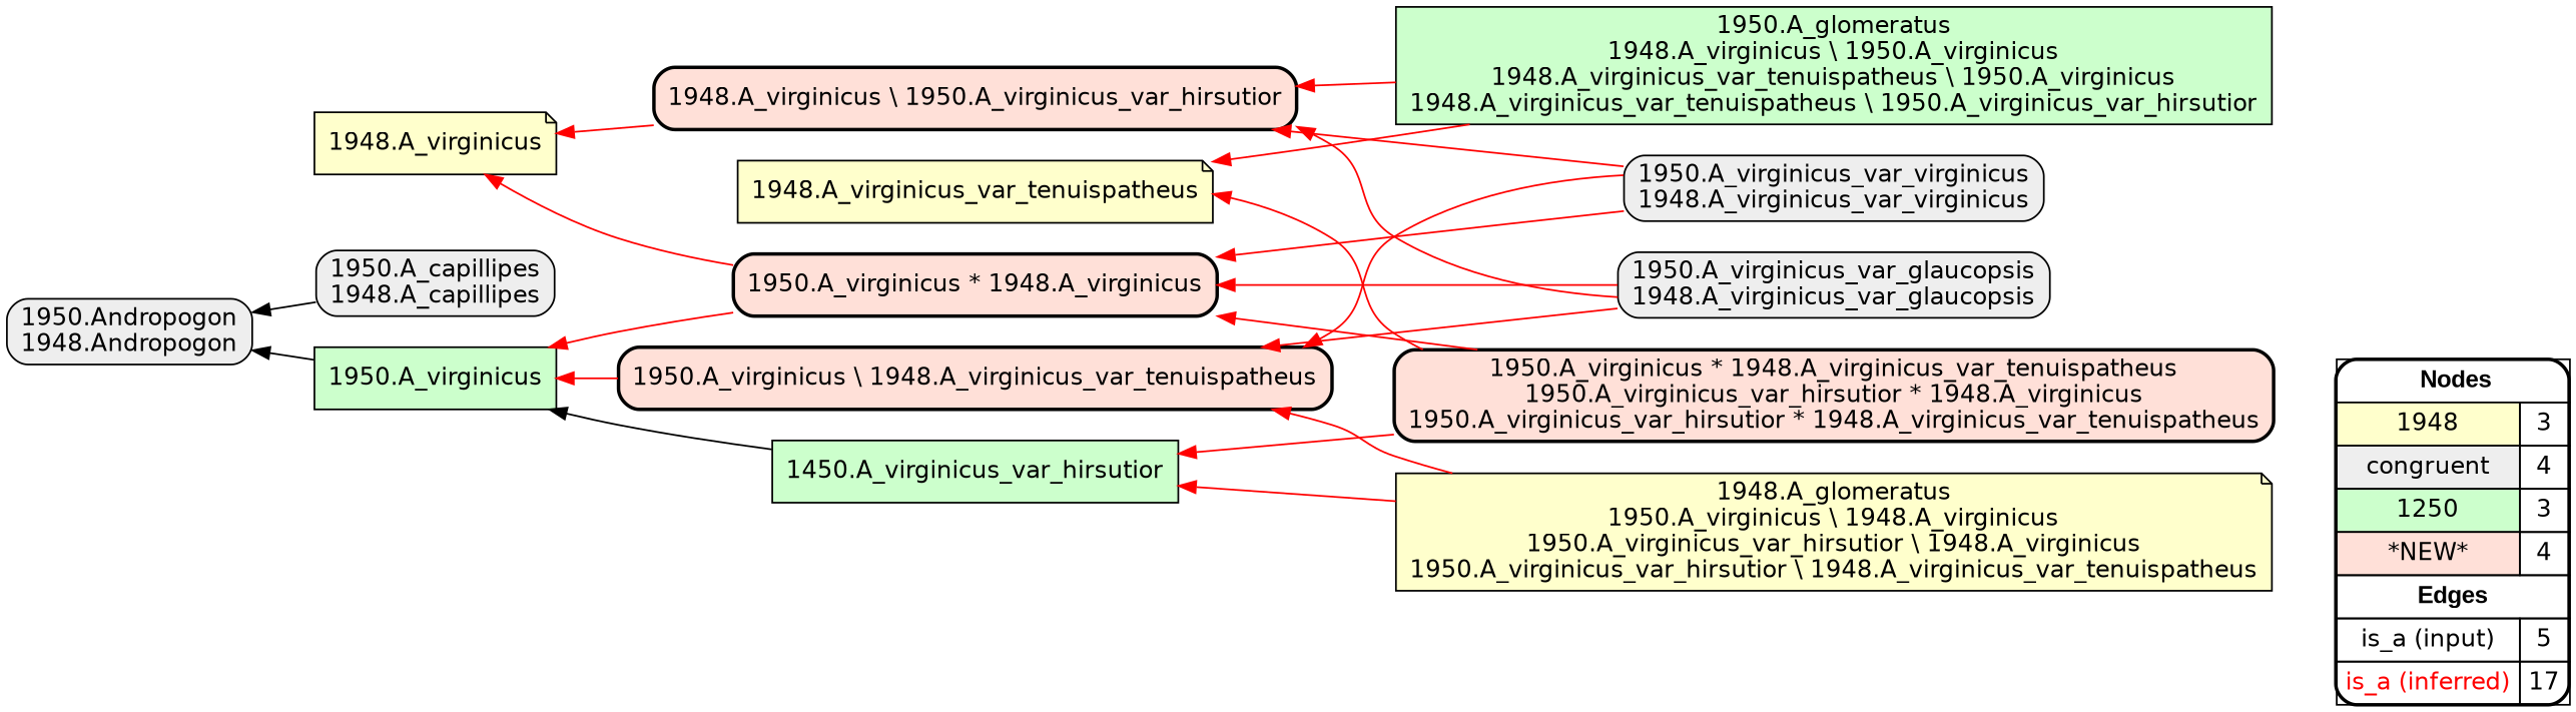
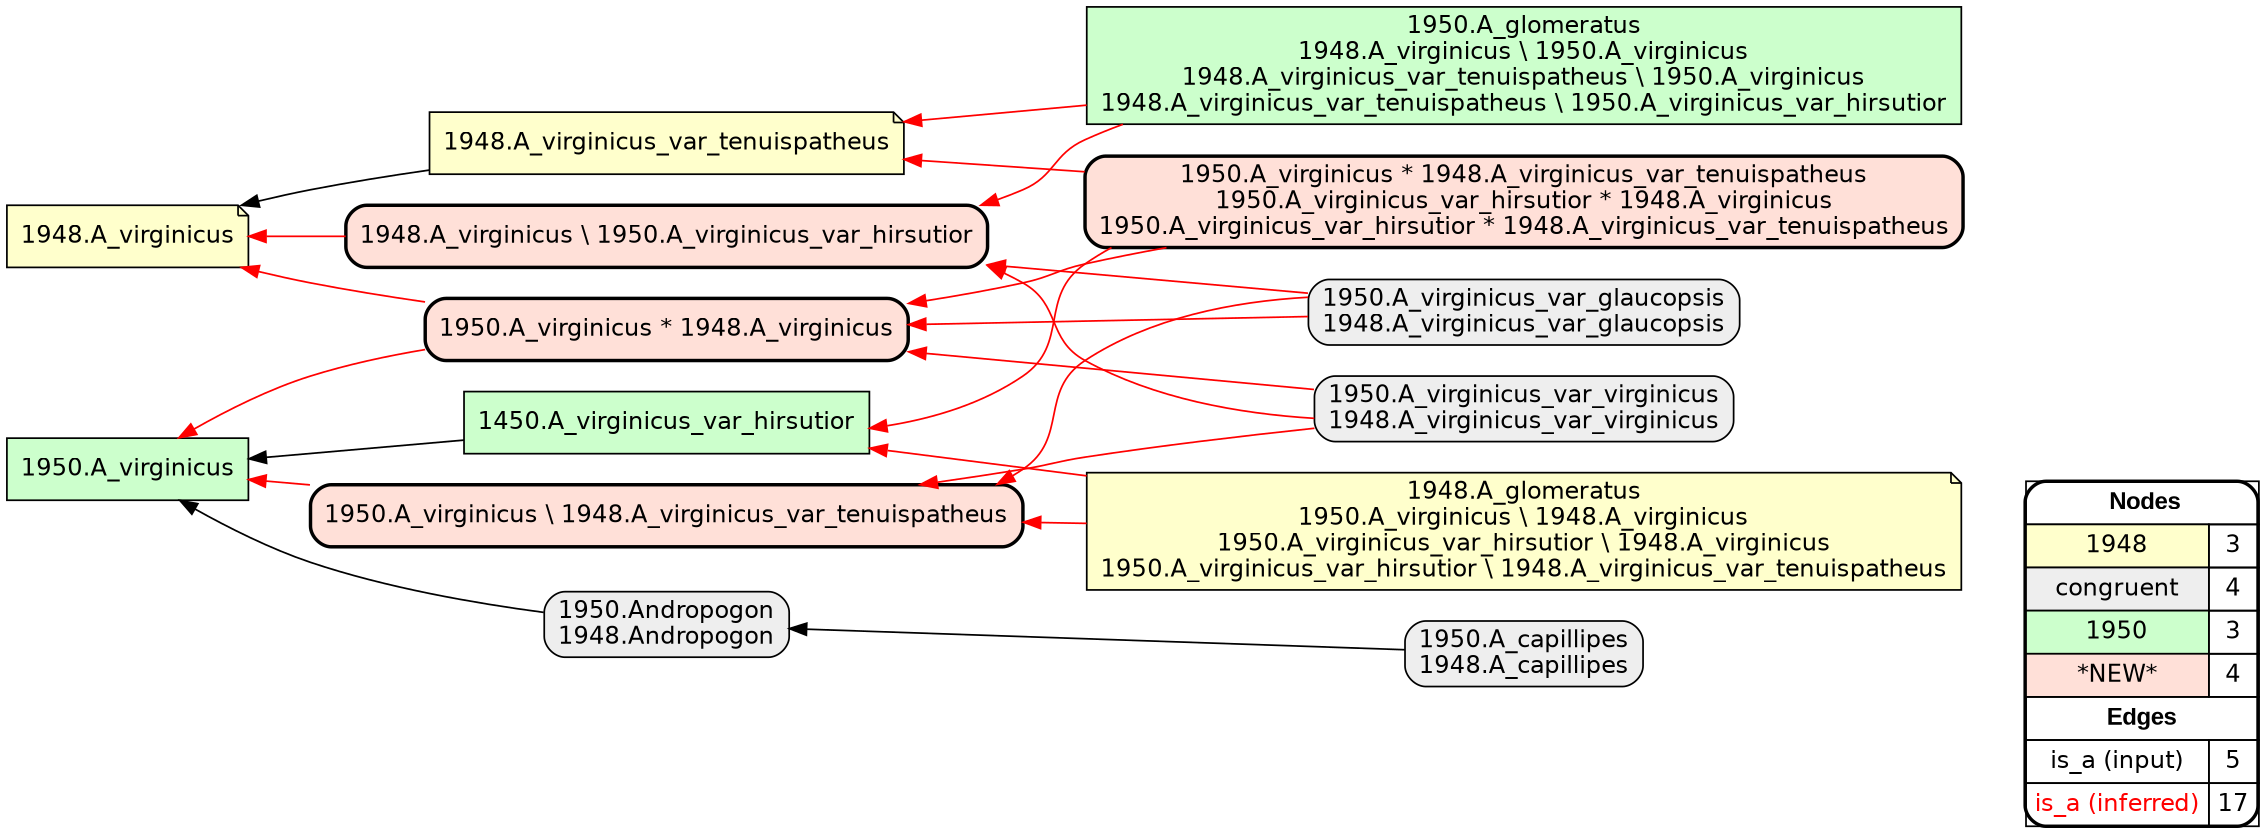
  digraph {
    rankdir=RL
    node [fillcolor="#EEEEEE" fontname=helvetica shape=box style=filled]
    edge [arrowhead=normal color="#FF0000" constraint=true penwidth=1 style=solid]
-   n1 [fillcolor=white label=<   <TABLE BORDER="0" CELLBORDER="1" CELLSPACING="0" CELLPADDING="4">  <TR> <TD COLSPAN="2"><font face="Arial Black"> Nodes</font></TD> </TR>  <TR>   <TD bgcolor="#FFFFCC" fontname="helvetica">1948</TD>   <TD>3</TD>   </TR>  <TR>   <TD bgcolor="#EEEEEE" fontname="helvetica">congruent</TD>   <TD>4</TD>   </TR>  <TR>   <TD bgcolor="#CCFFCC" fontname="helvetica">1250</TD>   <TD>3</TD>   </TR>  <TR>   <TD bgcolor="#FFE0D8" fontname="helvetica">*NEW*</TD>   <TD>4</TD>   </TR>  <TR> <TD COLSPAN="2"><font face = "Arial Black"> Edges </font></TD> </TR>  <TR>   <TD><font color ="#000000">is_a (input)</font></TD><TD>5</TD> </TR> <TR>   <TD><font color ="#FF0000">is_a (inferred)</font></TD><TD>17</TD> </TR> </TABLE>   > margin=0 style="filled,rounded,bold"]
+   n1 [fillcolor=white label=<   <TABLE BORDER="0" CELLBORDER="1" CELLSPACING="0" CELLPADDING="4">  <TR> <TD COLSPAN="2"><font face="Arial Black"> Nodes</font></TD> </TR>  <TR>   <TD bgcolor="#FFFFCC" fontname="helvetica">1948</TD>   <TD>3</TD>   </TR>  <TR>   <TD bgcolor="#EEEEEE" fontname="helvetica">congruent</TD>   <TD>4</TD>   </TR>  <TR>   <TD bgcolor="#CCFFCC" fontname="helvetica">1950</TD>   <TD>3</TD>   </TR>  <TR>   <TD bgcolor="#FFE0D8" fontname="helvetica">*NEW*</TD>   <TD>4</TD>   </TR>  <TR> <TD COLSPAN="2"><font face = "Arial Black"> Edges </font></TD> </TR>  <TR>   <TD><font color ="#000000">is_a (input)</font></TD><TD>5</TD> </TR> <TR>   <TD><font color ="#FF0000">is_a (inferred)</font></TD><TD>17</TD> </TR> </TABLE>   > margin=0 style="filled,rounded,bold"]
    "1948.A_virginicus" [fillcolor="#FFFFCC" shape=note]
    "1950.Andropogon\n1948.Andropogon" [style="filled,rounded"]
    "1948.A_virginicus_var_tenuispatheus" [fillcolor="#FFFFCC" shape=note]
    "1948.A_glomeratus\n1950.A_virginicus \\ 1948.A_virginicus\n1950.A_virginicus_var_hirsutior \\ 1948.A_virginicus\n1950.A_virginicus_var_hirsutior \\ 1948.A_virginicus_var_tenuispatheus" [fillcolor="#FFFFCC" shape=note]
    n6 [fillcolor="#CCFFCC" label="1450.A_virginicus_var_hirsutior"]
    "1950.A_virginicus \\ 1948.A_virginicus_var_tenuispatheus" [fillcolor="#FFE0D8" style="filled,rounded,bold"]
    "1950.A_virginicus" [fillcolor="#CCFFCC"]
    "1950.A_virginicus_var_glaucopsis\n1948.A_virginicus_var_glaucopsis" [style="filled,rounded"]
    "1950.A_virginicus * 1948.A_virginicus" [fillcolor="#FFE0D8" style="filled,rounded,bold"]
    "1948.A_virginicus \\ 1950.A_virginicus_var_hirsutior" [fillcolor="#FFE0D8" style="filled,rounded,bold"]
    "1950.A_capillipes\n1948.A_capillipes" [style="filled,rounded"]
    "1950.A_virginicus_var_virginicus\n1948.A_virginicus_var_virginicus" [style="filled,rounded"]
    "1950.A_glomeratus\n1948.A_virginicus \\ 1950.A_virginicus\n1948.A_virginicus_var_tenuispatheus \\ 1950.A_virginicus\n1948.A_virginicus_var_tenuispatheus \\ 1950.A_virginicus_var_hirsutior" [fillcolor="#CCFFCC"]
    "1950.A_virginicus * 1948.A_virginicus_var_tenuispatheus\n1950.A_virginicus_var_hirsutior * 1948.A_virginicus\n1950.A_virginicus_var_hirsutior * 1948.A_virginicus_var_tenuispatheus" [fillcolor="#FFE0D8" style="filled,rounded,bold"]
    subgraph sub_1 {
      rank=source
      n1
    }
+   "1948.A_virginicus_var_tenuispatheus" -> "1948.A_virginicus" [color="#000000"]
    "1948.A_glomeratus\n1950.A_virginicus \\ 1948.A_virginicus\n1950.A_virginicus_var_hirsutior \\ 1948.A_virginicus\n1950.A_virginicus_var_hirsutior \\ 1948.A_virginicus_var_tenuispatheus" -> n6
    "1948.A_glomeratus\n1950.A_virginicus \\ 1948.A_virginicus\n1950.A_virginicus_var_hirsutior \\ 1948.A_virginicus\n1950.A_virginicus_var_hirsutior \\ 1948.A_virginicus_var_tenuispatheus" -> "1950.A_virginicus \\ 1948.A_virginicus_var_tenuispatheus"
    n6 -> "1950.A_virginicus" [color="#000000"]
    "1950.A_virginicus \\ 1948.A_virginicus_var_tenuispatheus" -> "1950.A_virginicus"
-   "1950.A_virginicus" -> "1950.Andropogon\n1948.Andropogon" [color="#000000"]
+   "1950.Andropogon\n1948.Andropogon" -> "1950.A_virginicus" [color="#000000"]
    "1950.A_virginicus_var_glaucopsis\n1948.A_virginicus_var_glaucopsis" -> "1950.A_virginicus \\ 1948.A_virginicus_var_tenuispatheus"
    "1950.A_virginicus_var_glaucopsis\n1948.A_virginicus_var_glaucopsis" -> "1950.A_virginicus * 1948.A_virginicus"
    "1950.A_virginicus_var_glaucopsis\n1948.A_virginicus_var_glaucopsis" -> "1948.A_virginicus \\ 1950.A_virginicus_var_hirsutior"
    "1950.A_virginicus * 1948.A_virginicus" -> "1948.A_virginicus"
    "1950.A_virginicus * 1948.A_virginicus" -> "1950.A_virginicus"
    "1948.A_virginicus \\ 1950.A_virginicus_var_hirsutior" -> "1948.A_virginicus"
    "1950.A_capillipes\n1948.A_capillipes" -> "1950.Andropogon\n1948.Andropogon" [color="#000000"]
    "1950.A_virginicus_var_virginicus\n1948.A_virginicus_var_virginicus" -> "1950.A_virginicus \\ 1948.A_virginicus_var_tenuispatheus"
    "1950.A_virginicus_var_virginicus\n1948.A_virginicus_var_virginicus" -> "1950.A_virginicus * 1948.A_virginicus"
    "1950.A_virginicus_var_virginicus\n1948.A_virginicus_var_virginicus" -> "1948.A_virginicus \\ 1950.A_virginicus_var_hirsutior"
    "1950.A_glomeratus\n1948.A_virginicus \\ 1950.A_virginicus\n1948.A_virginicus_var_tenuispatheus \\ 1950.A_virginicus\n1948.A_virginicus_var_tenuispatheus \\ 1950.A_virginicus_var_hirsutior" -> "1948.A_virginicus_var_tenuispatheus"
    "1950.A_glomeratus\n1948.A_virginicus \\ 1950.A_virginicus\n1948.A_virginicus_var_tenuispatheus \\ 1950.A_virginicus\n1948.A_virginicus_var_tenuispatheus \\ 1950.A_virginicus_var_hirsutior" -> "1948.A_virginicus \\ 1950.A_virginicus_var_hirsutior"
    "1950.A_virginicus * 1948.A_virginicus_var_tenuispatheus\n1950.A_virginicus_var_hirsutior * 1948.A_virginicus\n1950.A_virginicus_var_hirsutior * 1948.A_virginicus_var_tenuispatheus" -> "1948.A_virginicus_var_tenuispatheus"
    "1950.A_virginicus * 1948.A_virginicus_var_tenuispatheus\n1950.A_virginicus_var_hirsutior * 1948.A_virginicus\n1950.A_virginicus_var_hirsutior * 1948.A_virginicus_var_tenuispatheus" -> n6
    "1950.A_virginicus * 1948.A_virginicus_var_tenuispatheus\n1950.A_virginicus_var_hirsutior * 1948.A_virginicus\n1950.A_virginicus_var_hirsutior * 1948.A_virginicus_var_tenuispatheus" -> "1950.A_virginicus * 1948.A_virginicus"
  }
